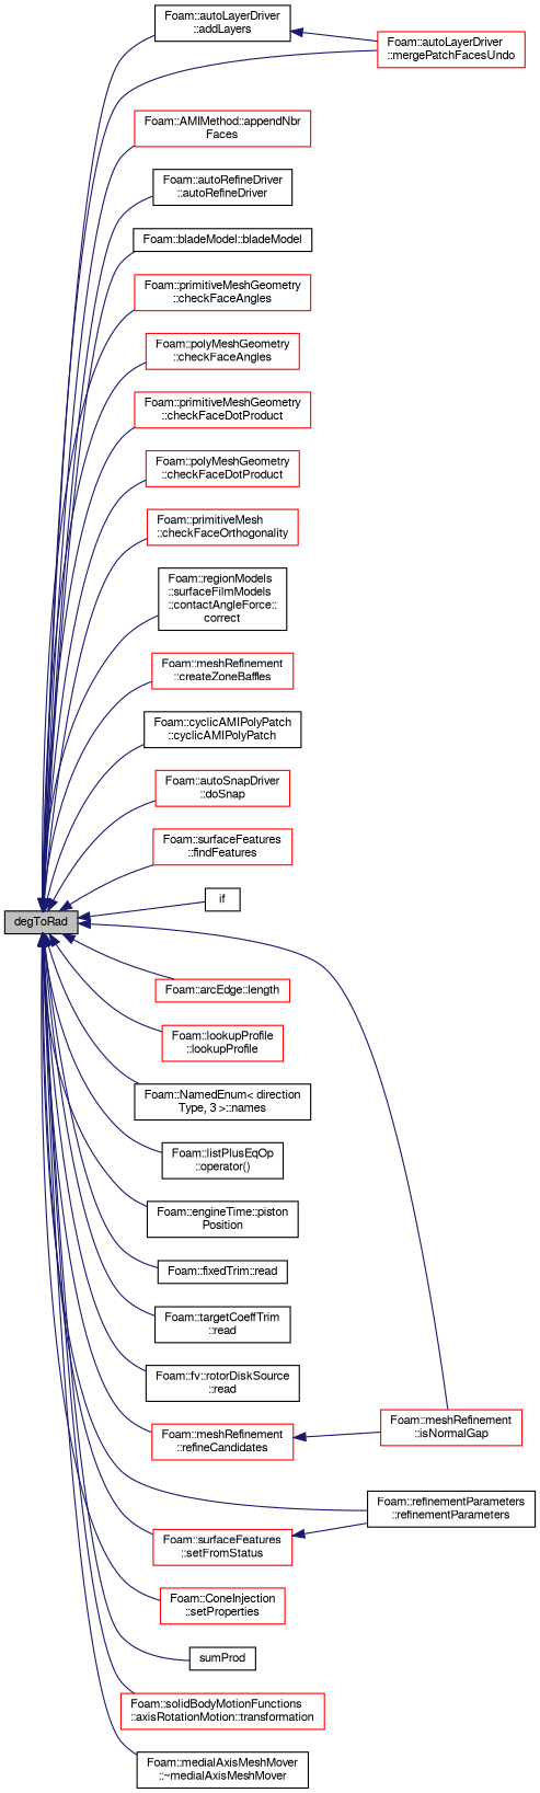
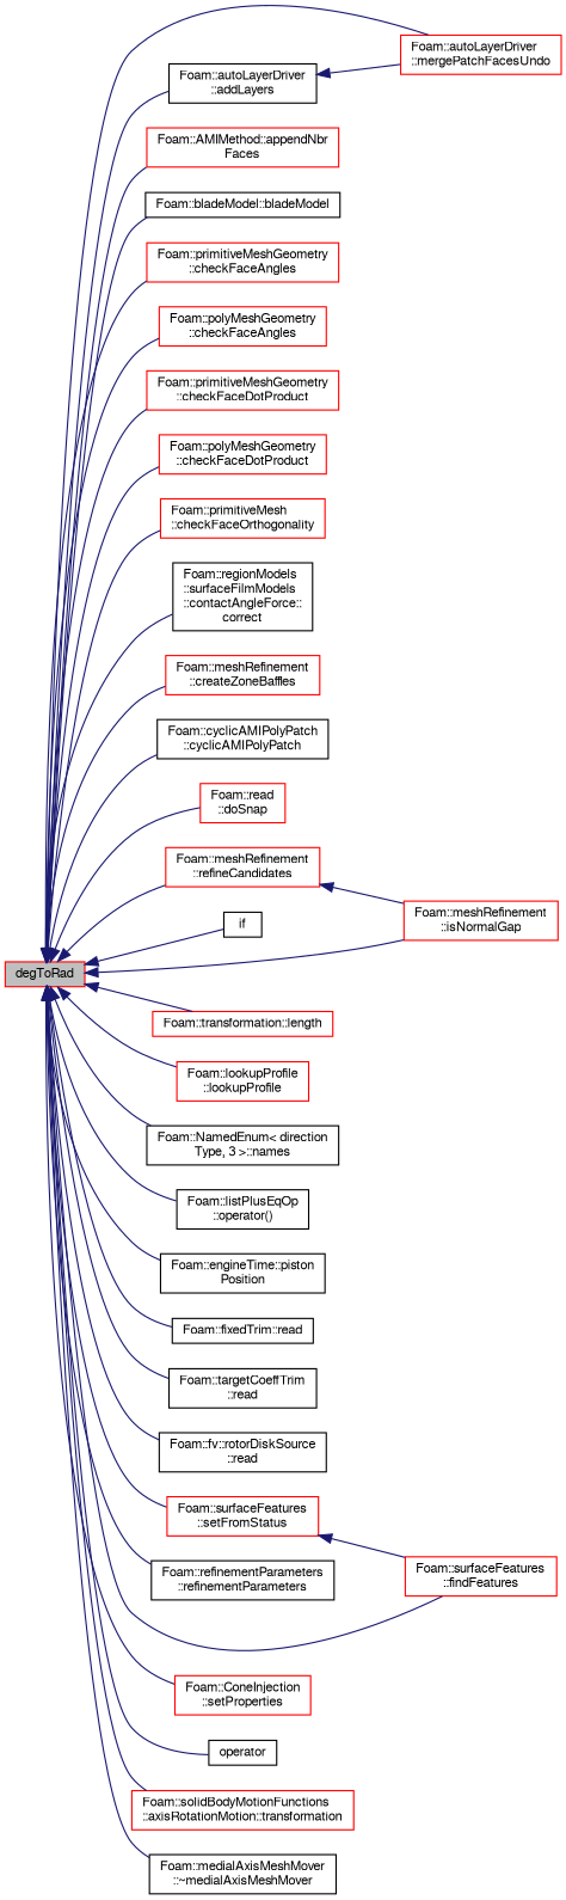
  digraph {
    rankdir=LR
    node [color=red fontname=FreeSans fontsize=10 shape=record]
    edge [color=midnightblue dir=back fontname=FreeSans fontsize=10 labelfontname=FreeSans labelfontsize=10 style=solid]
-   n1 [color=black fillcolor=grey75 fontcolor=black height=0.2 label=degToRad style=filled width=0.4]
+   n1 [fillcolor=grey75 fontcolor=black height=0.2 label=degToRad style=filled width=0.4]
    n2 [color=black height=0.2 label="Foam::autoLayerDriver\l::addLayers" width=0.4]
    n3 [height=0.2 label="Foam::autoLayerDriver\l::mergePatchFacesUndo" width=0.4]
    n4 [height=0.2 label="Foam::AMIMethod::appendNbr\lFaces" width=0.4]
-   n5 [color=black height=0.2 label="Foam::autoRefineDriver\l::autoRefineDriver" width=0.4]
    n6 [color=black height=0.2 label="Foam::bladeModel::bladeModel" width=0.4]
    n7 [height=0.2 label="Foam::primitiveMeshGeometry\l::checkFaceAngles" width=0.4]
    n8 [height=0.2 label="Foam::polyMeshGeometry\l::checkFaceAngles" width=0.4]
    n9 [height=0.2 label="Foam::primitiveMeshGeometry\l::checkFaceDotProduct" width=0.4]
    n10 [height=0.2 label="Foam::polyMeshGeometry\l::checkFaceDotProduct" width=0.4]
    n11 [height=0.2 label="Foam::primitiveMesh\l::checkFaceOrthogonality" width=0.4]
    n12 [color=black height=0.2 label="Foam::regionModels\l::surfaceFilmModels\l::contactAngleForce::\lcorrect" width=0.4]
    n13 [height=0.2 label="Foam::meshRefinement\l::createZoneBaffles" width=0.4]
    n14 [color=black height=0.2 label="Foam::cyclicAMIPolyPatch\l::cyclicAMIPolyPatch" width=0.4]
-   n15 [height=0.2 label="Foam::autoSnapDriver\l::doSnap" width=0.4]
+   n15 [height=0.2 label="Foam::read\l::doSnap" width=0.4]
    n16 [height=0.2 label="Foam::surfaceFeatures\l::findFeatures" width=0.4]
    n17 [color=black height=0.2 label=if width=0.4]
    n18 [height=0.2 label="Foam::meshRefinement\l::isNormalGap" width=0.4]
-   n19 [height=0.2 label="Foam::arcEdge::length" width=0.4]
+   n19 [height=0.2 label="Foam::transformation::length" width=0.4]
    n20 [height=0.2 label="Foam::lookupProfile\l::lookupProfile" width=0.4]
    n21 [color=black height=0.2 label="Foam::NamedEnum\< direction\lType, 3 \>::names" width=0.4]
    n22 [color=black height=0.2 label="Foam::listPlusEqOp\l::operator()" width=0.4]
    n23 [color=black height=0.2 label="Foam::engineTime::piston\lPosition" width=0.4]
    n24 [color=black height=0.2 label="Foam::fixedTrim::read" width=0.4]
    n25 [color=black height=0.2 label="Foam::targetCoeffTrim\l::read" width=0.4]
    n26 [color=black height=0.2 label="Foam::fv::rotorDiskSource\l::read" width=0.4]
    n27 [height=0.2 label="Foam::meshRefinement\l::refineCandidates" width=0.4]
    n28 [color=black height=0.2 label="Foam::refinementParameters\l::refinementParameters" width=0.4]
    n29 [height=0.2 label="Foam::surfaceFeatures\l::setFromStatus" width=0.4]
    n30 [height=0.2 label="Foam::ConeInjection\l::setProperties" width=0.4]
-   n31 [color=black height=0.2 label=sumProd width=0.4]
+   n31 [color=black height=0.2 label=operator width=0.4]
    n32 [height=0.2 label="Foam::solidBodyMotionFunctions\l::axisRotationMotion::transformation" width=0.4]
    n33 [color=black height=0.2 label="Foam::medialAxisMeshMover\l::~medialAxisMeshMover" width=0.4]
    n1 -> n2
    n1 -> n3
    n1 -> n4
-   n1 -> n5
    n1 -> n6
    n1 -> n7
    n1 -> n8
    n1 -> n9
    n1 -> n10
    n1 -> n11
    n1 -> n12
    n1 -> n13
    n1 -> n14
    n1 -> n15
    n1 -> n16
    n1 -> n17
    n1 -> n18
    n1 -> n19
    n1 -> n20
    n1 -> n21
    n1 -> n22
    n1 -> n23
    n1 -> n24
    n1 -> n25
    n1 -> n26
    n1 -> n27
    n1 -> n28
    n1 -> n29
    n1 -> n30
    n1 -> n31
    n1 -> n32
    n1 -> n33
    n2 -> n3
    n27 -> n18
-   n29 -> n28
+   n29 -> n16
  }
